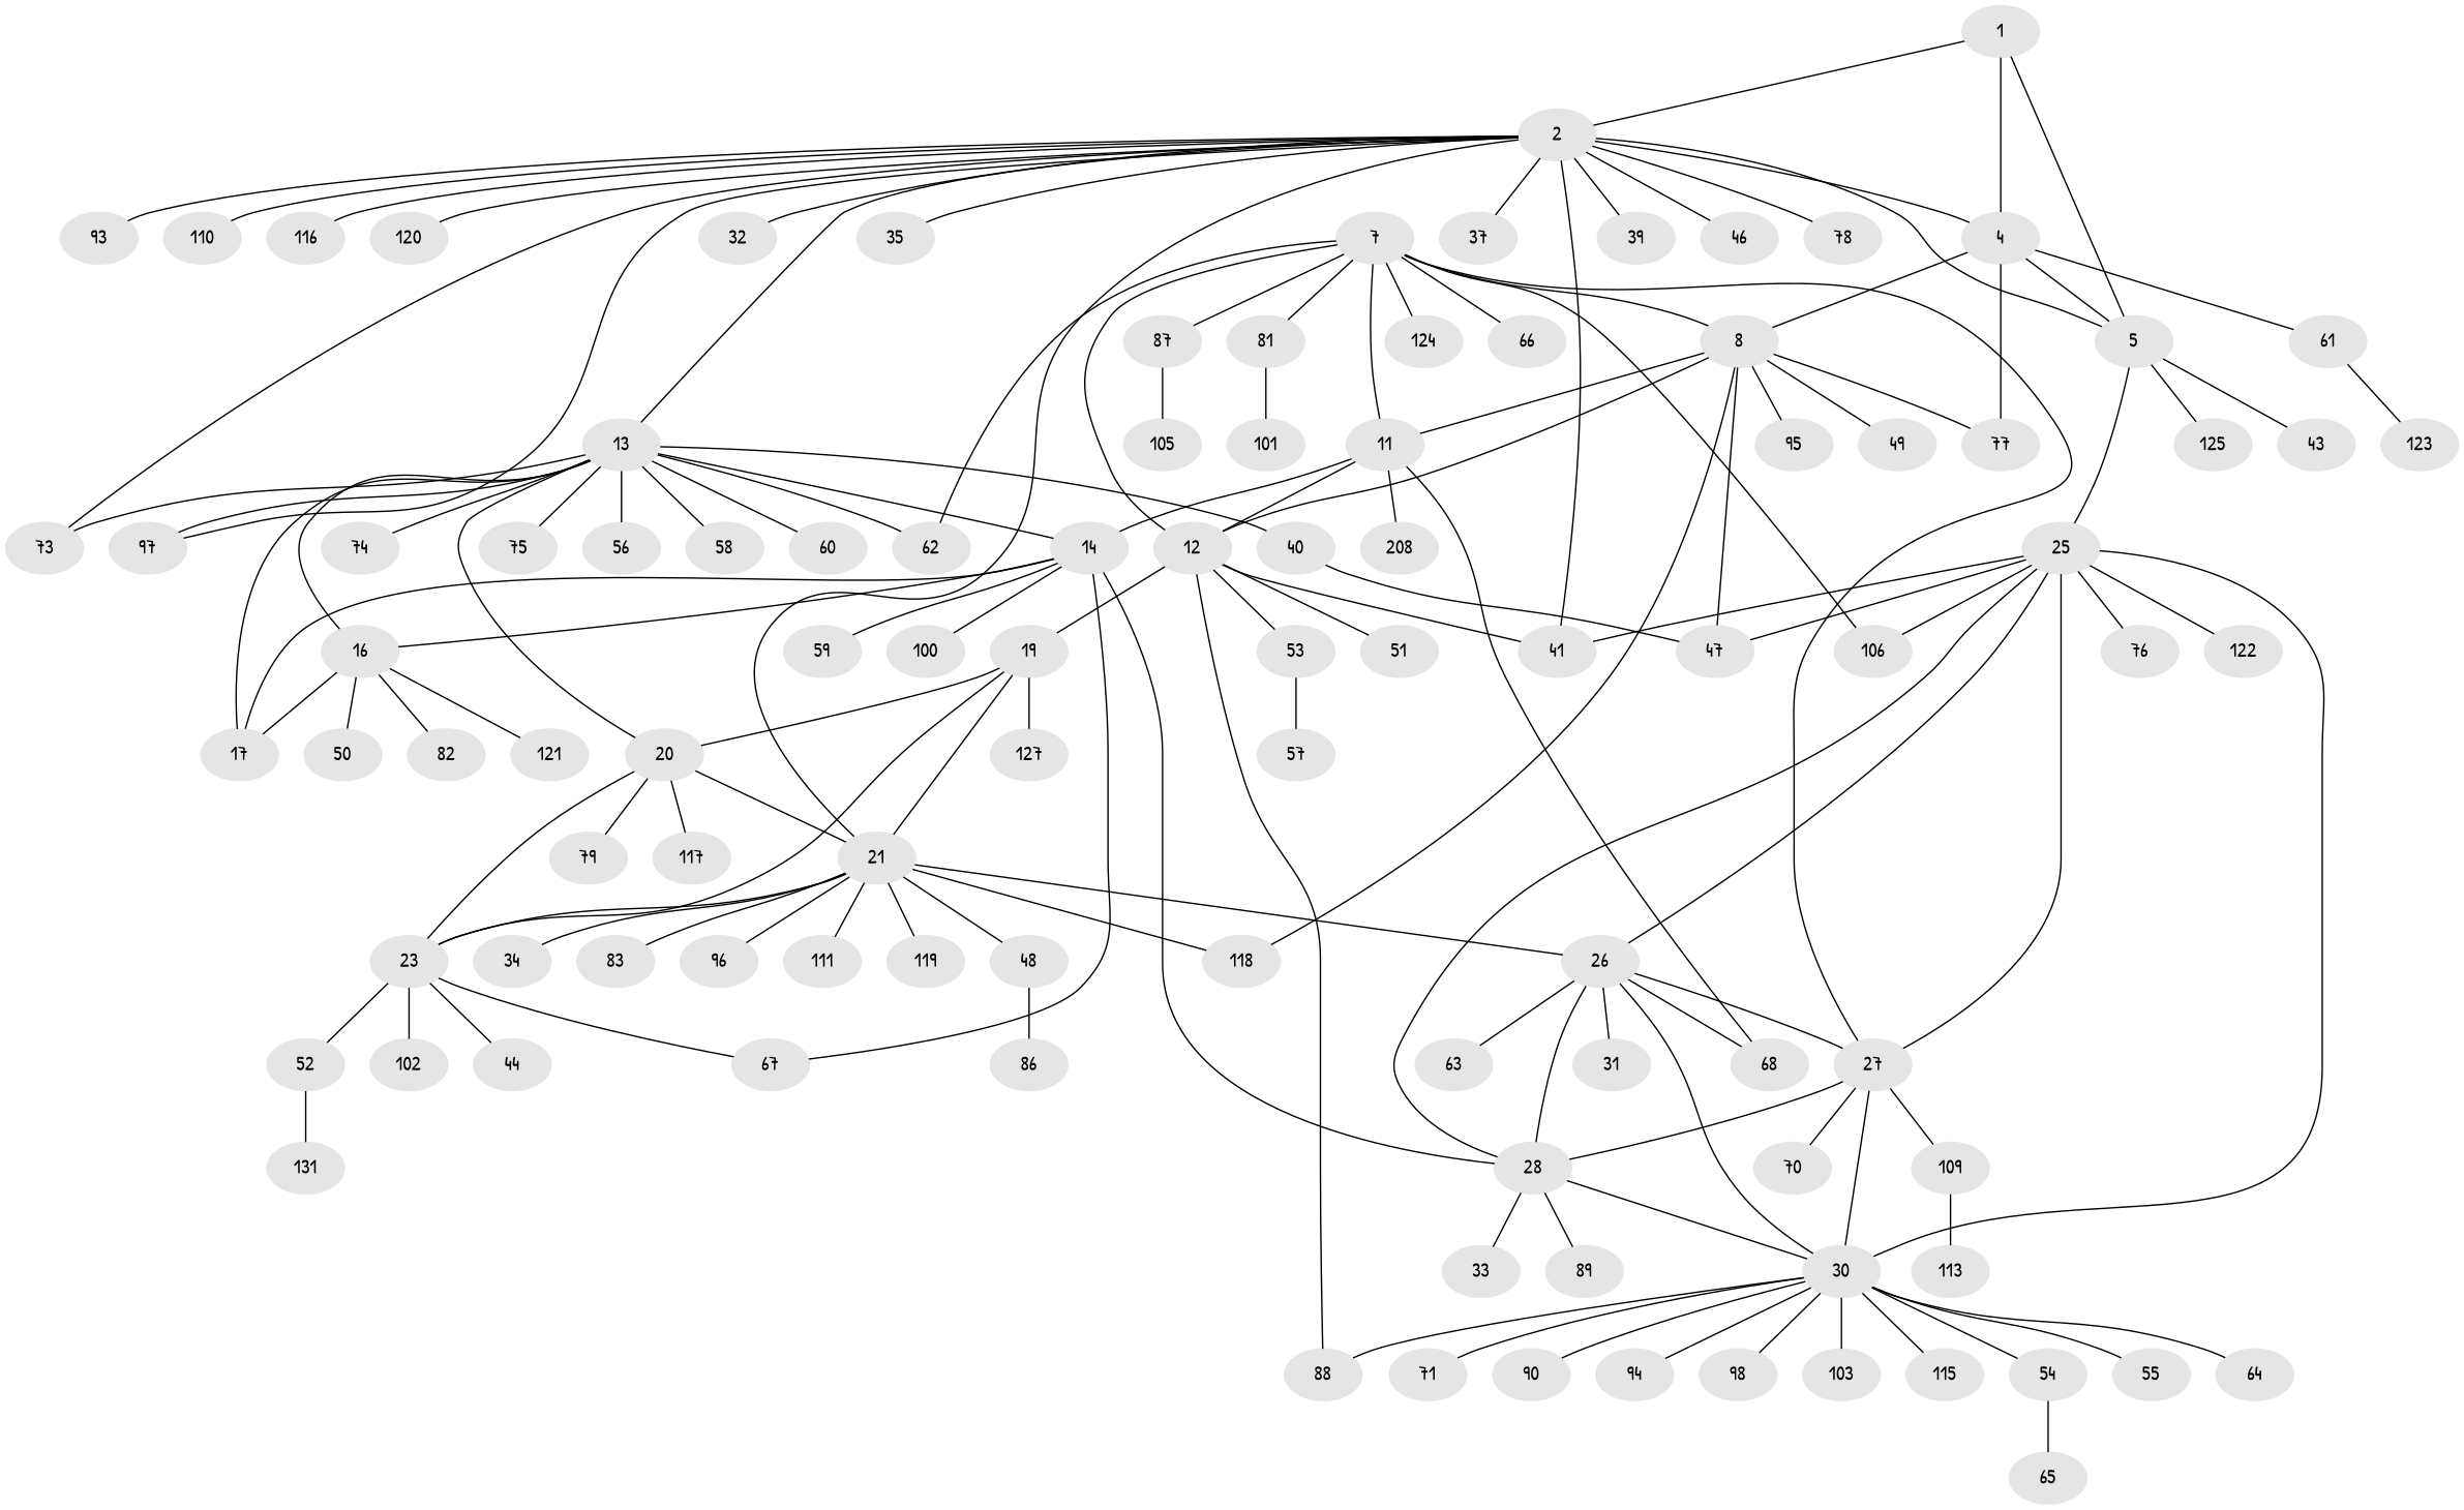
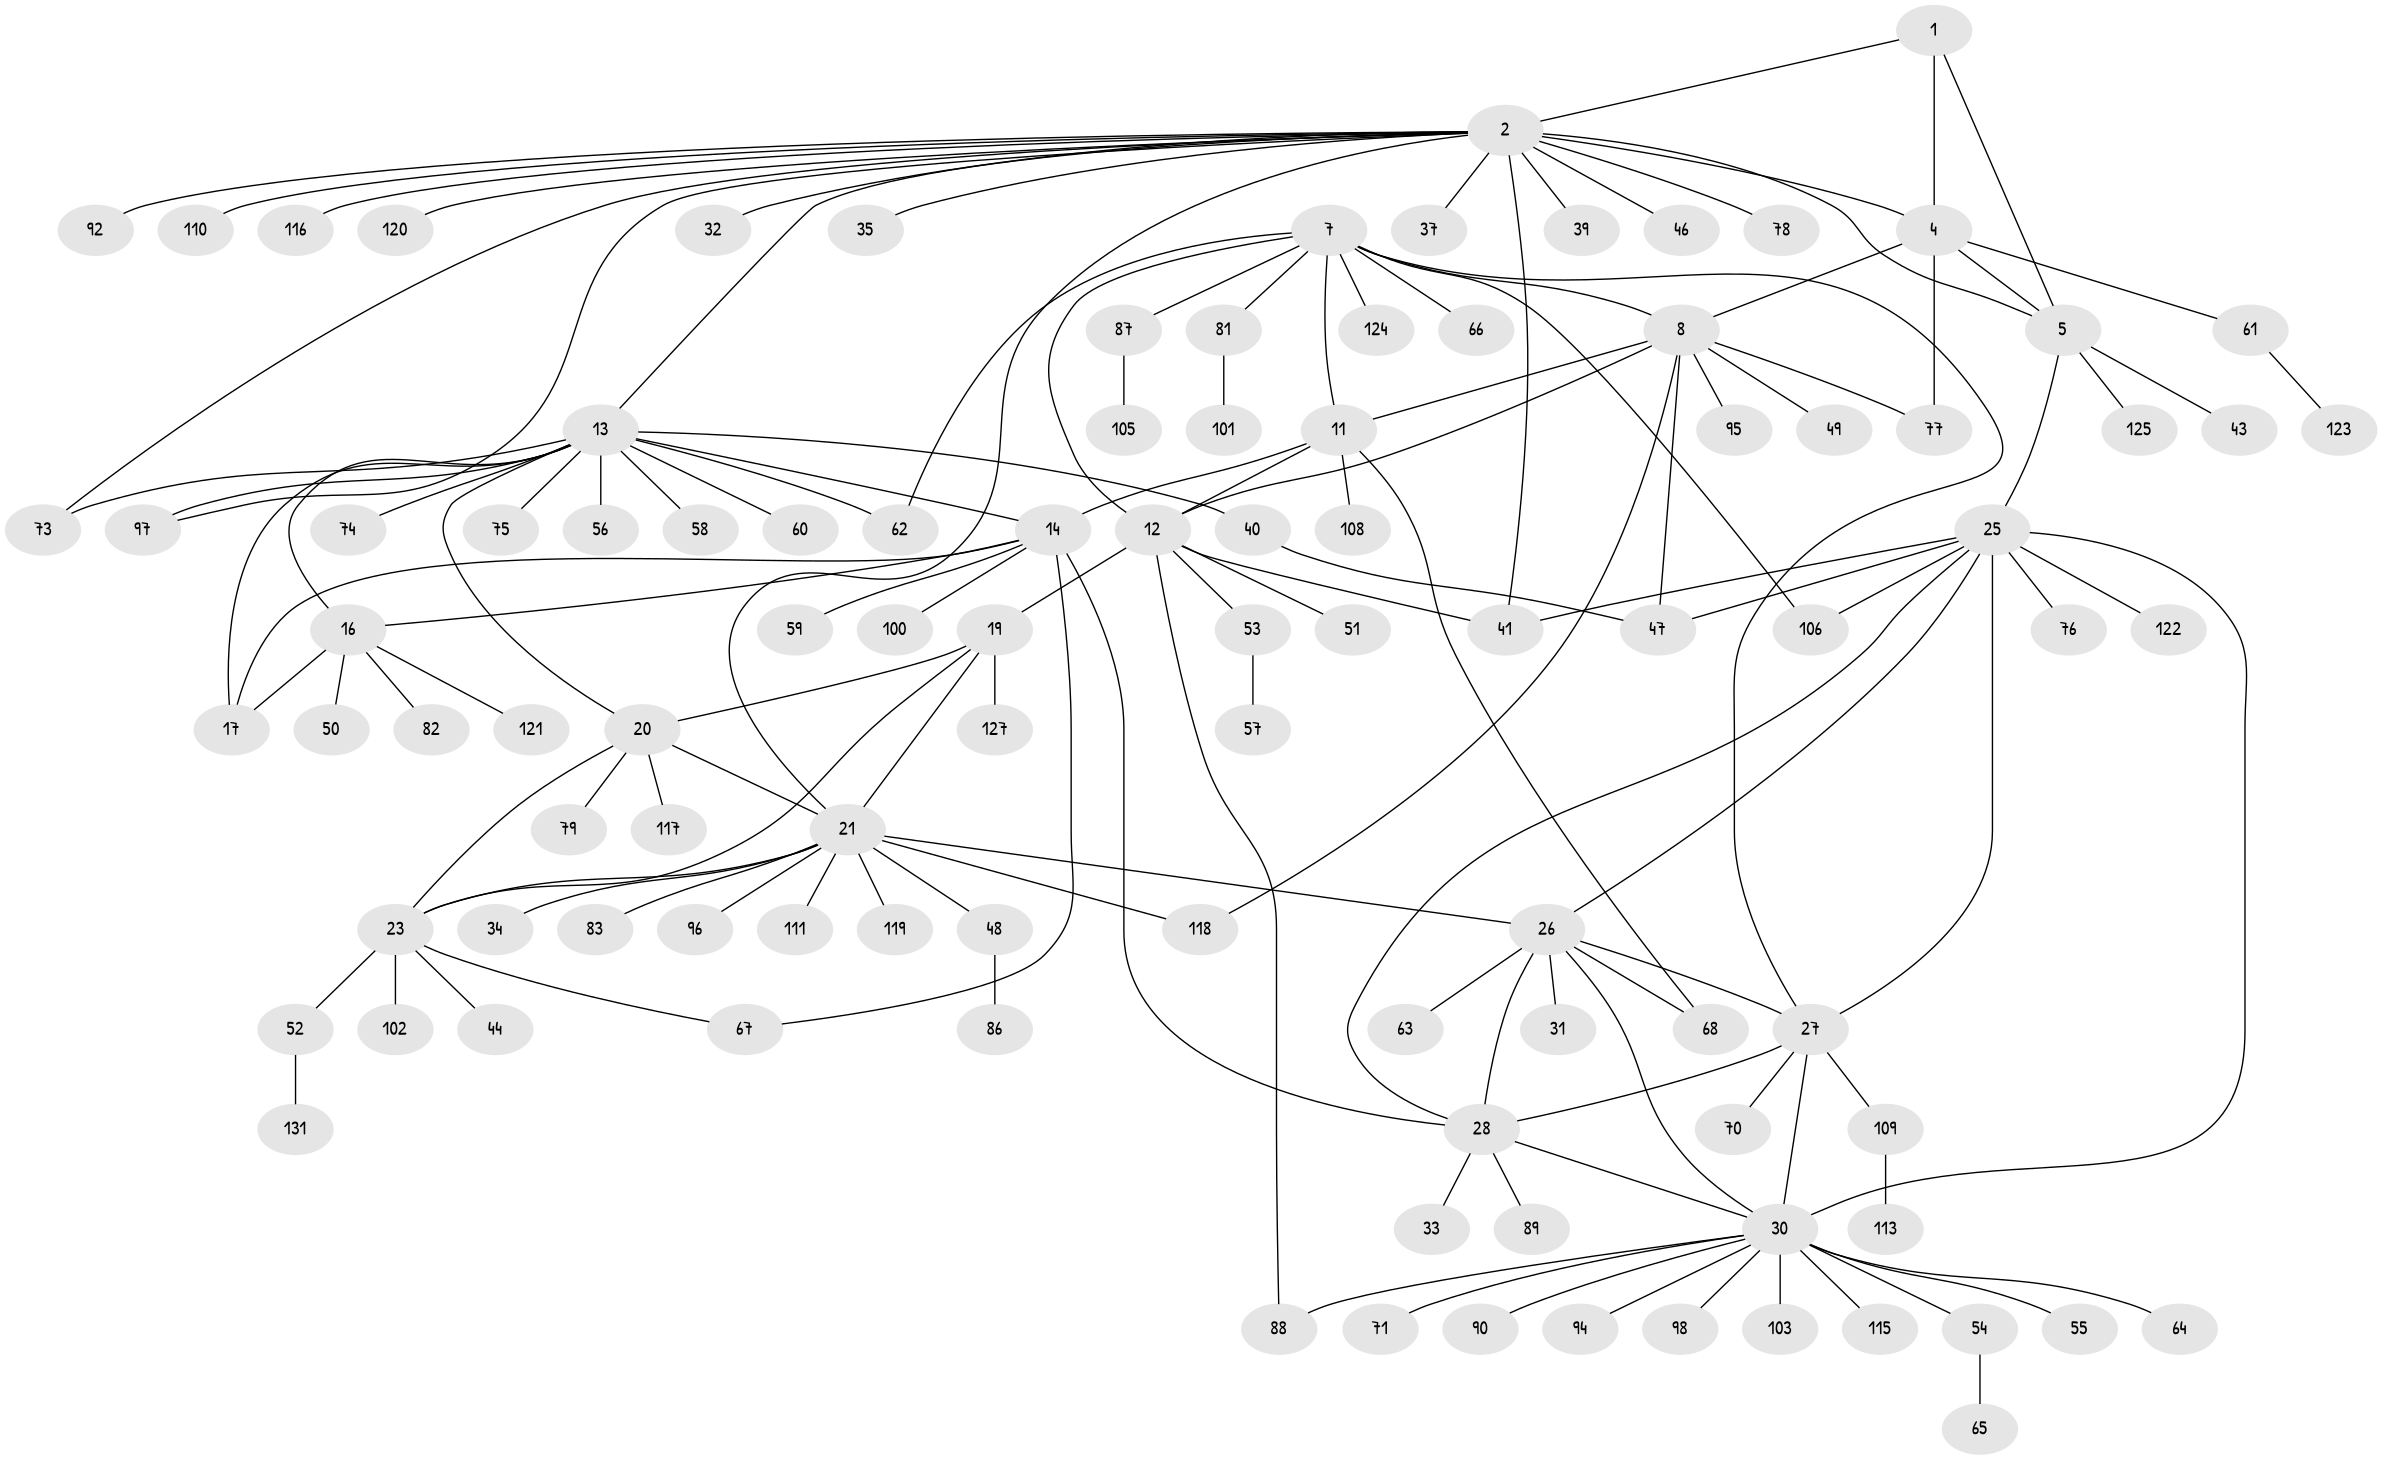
  graph {
    fontname="Patrick Hand"
    node [color=gray90 fontname="Patrick Hand" style=filled]
    edge [fontname="Patrick Hand"]
    1 [super="+42"]
    2 [super="+3"]
    4 [super="+6"]
    5 [super="+130"]
    13 [super="+15"]
    21 [super="+24"]
    32
    35 [super="+114"]
    37
    39
    41
    46
    73
    78
-   92 [label=93]
+   92
    97
    110
    116
    120
    8 [super="+10"]
    61
    77
    25 [super="+38"]
    43
    125
    62
    14 [super="+85"]
    16 [super="+18"]
    17
    20 [super="+45"]
    40 [super="+91"]
    56
    58
    60 [super="+99"]
    74
    75
    118
    23 [super="+93"]
    26
    34
    48
    83
    96
    111
    119
    11 [super="+129"]
    12 [super="+72"]
    47
    49
    95
    123
    27 [super="+29"]
    106
    28 [super="+36"]
    30 [super="+69"]
    76
    122
    7 [super="+9"]
    66
    81
    87
    124
    68
-   108 [label=208]
+   108
    19 [super="+22"]
    51
    53
    88
    70
    109 [super="+112"]
    101
    105
    59
    67 [super="+84"]
    100
    127
    57
    50 [super="+126"]
    82
    121
    79
    117
    33 [super="+128"]
    89
    44
    52
    102
    31
    63
    86
    131
    54 [super="+104"]
    55
    64
    71
    90
    94
    98 [super="+107"]
    103
    115
    113
    65
    1 -- 2 [weight=2]
    1 -- 4 [weight=2]
    1 -- 5
    2 -- 4 [weight=4]
    2 -- 5 [weight=2]
    2 -- 13
    2 -- 21
    2 -- 32
    2 -- 35
    2 -- 37
    2 -- 39
    2 -- 41
    2 -- 46
    2 -- 73
    2 -- 78
    2 -- 92
    2 -- 97
    2 -- 110
    2 -- 116
    2 -- 120
    4 -- 5 [weight=2]
    4 -- 8
    4 -- 61
    4 -- 77
    5 -- 25
    5 -- 43
    5 -- 125
    13 -- 73
    13 -- 97
    13 -- 62
    13 -- 14 [weight=2]
    13 -- 16 [weight=4]
    13 -- 17 [weight=2]
    13 -- 20
    13 -- 40
    13 -- 56
    13 -- 58
    13 -- 60
    13 -- 74
    13 -- 75
    21 -- 118
    21 -- 23 [weight=2]
    21 -- 26
    21 -- 34
    21 -- 48
    21 -- 83
    21 -- 96
    21 -- 111
    21 -- 119
    8 -- 77
    8 -- 118
    8 -- 11 [weight=2]
    8 -- 12 [weight=2]
    8 -- 47
    8 -- 49
    8 -- 95
    61 -- 123
    25 -- 41
    25 -- 26
    25 -- 47
    25 -- 27 [weight=2]
    25 -- 106
    25 -- 28
    25 -- 30
    25 -- 76
    25 -- 122
    14 -- 16 [weight=2]
    14 -- 17
    14 -- 28 [weight=2]
    14 -- 59
    14 -- 67
    14 -- 100
    16 -- 17 [weight=2]
    16 -- 50
    16 -- 82
    16 -- 121
    20 -- 21 [weight=2]
    20 -- 23
    20 -- 79
    20 -- 117
    40 -- 47
    23 -- 67
    23 -- 44
    23 -- 52
    23 -- 102
    26 -- 27 [weight=2]
    26 -- 28
    26 -- 30
    26 -- 68
    26 -- 31
    26 -- 63
    48 -- 86
    11 -- 14
    11 -- 12
    11 -- 68
    11 -- 108
    12 -- 41
    12 -- 19
    12 -- 51
    12 -- 53
    12 -- 88
    27 -- 28 [weight=2]
    27 -- 30 [weight=2]
    27 -- 70
    27 -- 109
    28 -- 30
    28 -- 33
    28 -- 89
    30 -- 88
    30 -- 54
    30 -- 55
    30 -- 64
    30 -- 71
    30 -- 90
    30 -- 94
    30 -- 98
    30 -- 103
    30 -- 115
    7 -- 8 [weight=4]
    7 -- 62
    7 -- 11 [weight=2]
    7 -- 12 [weight=2]
    7 -- 27
    7 -- 106
    7 -- 66
    7 -- 81
    7 -- 87
    7 -- 124
    81 -- 101
    87 -- 105
    19 -- 21 [weight=4]
    19 -- 20 [weight=2]
    19 -- 23 [weight=2]
    19 -- 127
    53 -- 57
    109 -- 113
    52 -- 131
    54 -- 65
  }
